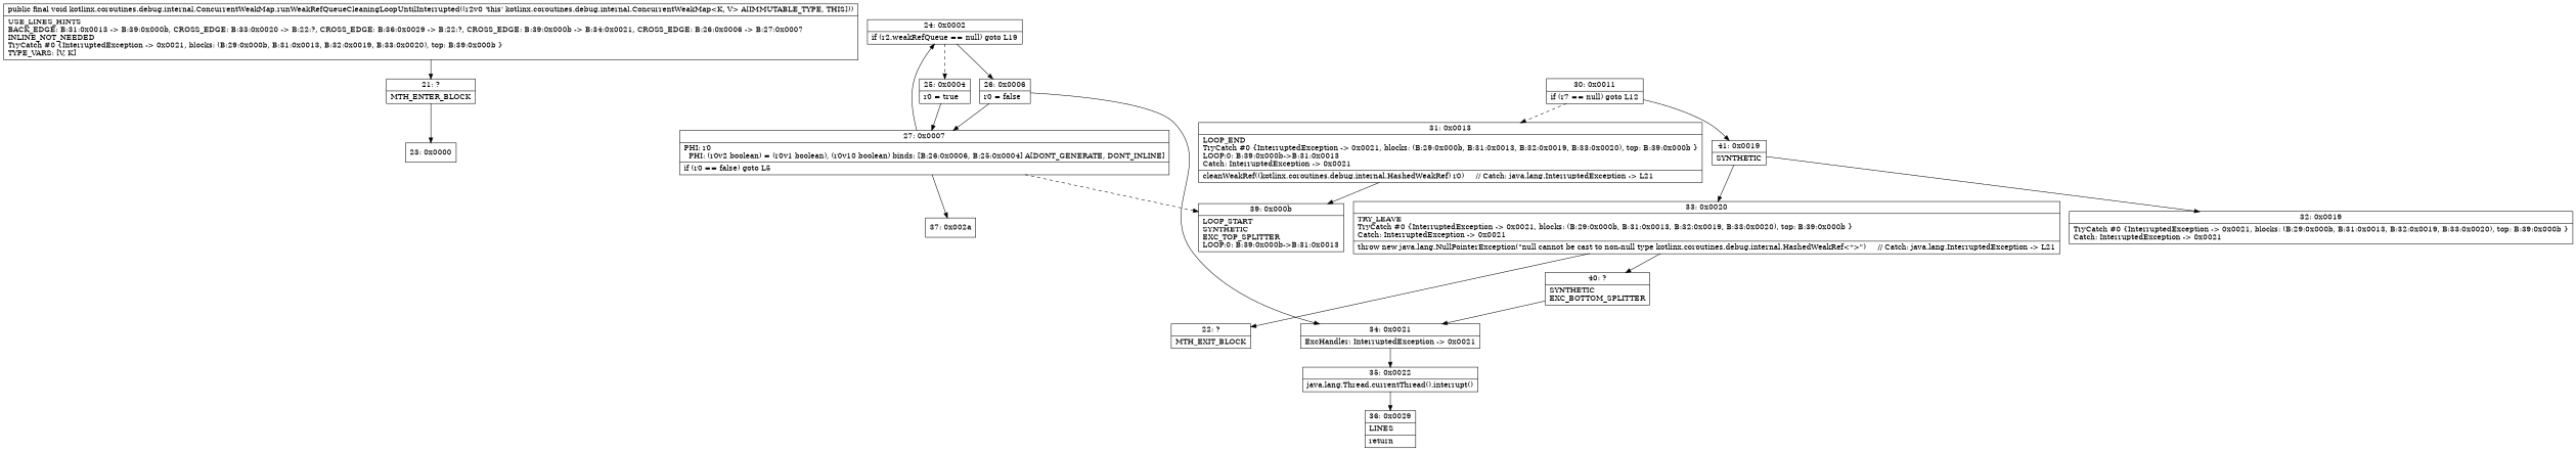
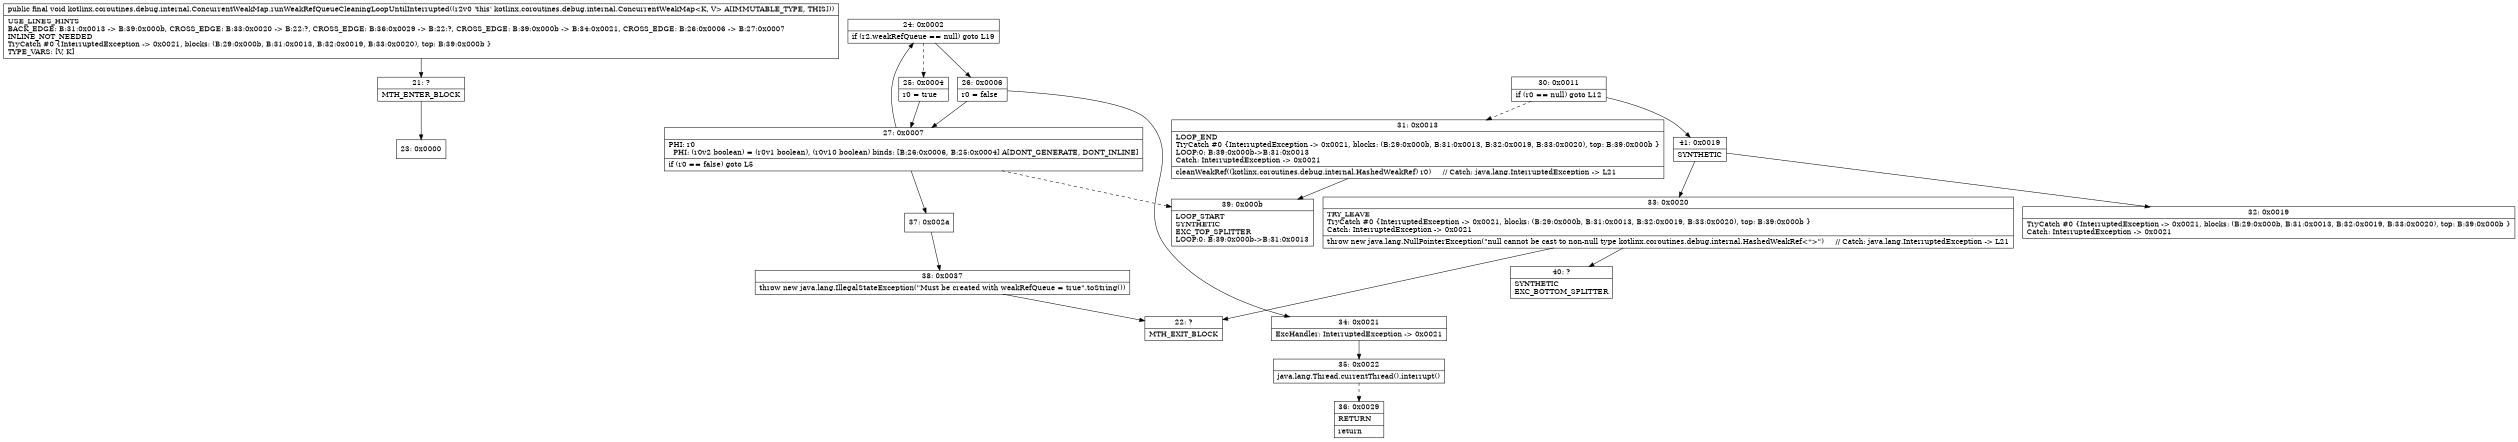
  digraph {
    node [shape=record]
    n1 [label="{21\:\ ?|MTH_ENTER_BLOCK\l}"]
    n2 [label="{23\:\ 0x0000}"]
    n3 [label="{24\:\ 0x0002|if (r2.weakRefQueue == null) goto L19\l}"]
    n4 [label="{25\:\ 0x0004|r0 = true\l}"]
    n5 [label="{26\:\ 0x0006|r0 = false\l}"]
    n6 [label="{27\:\ 0x0007|PHI: r0 \l  PHI: (r0v2 boolean) = (r0v1 boolean), (r0v10 boolean) binds: [B:26:0x0006, B:25:0x0004] A[DONT_GENERATE, DONT_INLINE]\l|if (r0 == false) goto L5\l}"]
    n7 [label="{34\:\ 0x0021|ExcHandler: InterruptedException \-\> 0x0021\l}"]
    n8 [label="{37\:\ 0x002a}"]
    n9 [label="{39\:\ 0x000b|LOOP_START\lSYNTHETIC\lEXC_TOP_SPLITTER\lLOOP:0: B:39:0x000b\-\>B:31:0x0013\l}"]
+   n10 [label="{38\:\ 0x0037|throw new java.lang.IllegalStateException(\"Must be created with weakRefQueue = true\".toString())\l}"]
    n11 [label="{22\:\ ?|MTH_EXIT_BLOCK\l}"]
    n12 [label="{35\:\ 0x0022|java.lang.Thread.currentThread().interrupt()\l}"]
-   n13 [label="{30\:\ 0x0011|if (r7 == null) goto L12\l}"]
+   n13 [label="{30\:\ 0x0011|if (r0 == null) goto L12\l}"]
    n14 [label="{31\:\ 0x0013|LOOP_END\lTryCatch #0 \{InterruptedException \-\> 0x0021, blocks: (B:29:0x000b, B:31:0x0013, B:32:0x0019, B:33:0x0020), top: B:39:0x000b \}\lLOOP:0: B:39:0x000b\-\>B:31:0x0013\lCatch: InterruptedException \-\> 0x0021\l|cleanWeakRef((kotlinx.coroutines.debug.internal.HashedWeakRef) r0)     \/\/ Catch: java.lang.InterruptedException \-\> L21\l}"]
    n15 [label="{41\:\ 0x0019|SYNTHETIC\l}"]
    n16 [label="{32\:\ 0x0019|TryCatch #0 \{InterruptedException \-\> 0x0021, blocks: (B:29:0x000b, B:31:0x0013, B:32:0x0019, B:33:0x0020), top: B:39:0x000b \}\lCatch: InterruptedException \-\> 0x0021\l}"]
    n17 [label="{33\:\ 0x0020|TRY_LEAVE\lTryCatch #0 \{InterruptedException \-\> 0x0021, blocks: (B:29:0x000b, B:31:0x0013, B:32:0x0019, B:33:0x0020), top: B:39:0x000b \}\lCatch: InterruptedException \-\> 0x0021\l|throw new java.lang.NullPointerException(\"null cannot be cast to non\-null type kotlinx.coroutines.debug.internal.HashedWeakRef\<*\>\")     \/\/ Catch: java.lang.InterruptedException \-\> L21\l}"]
    n18 [label="{40\:\ ?|SYNTHETIC\lEXC_BOTTOM_SPLITTER\l}"]
-   n19 [label="{36\:\ 0x0029|LINES\l|return\l}"]
+   n19 [label="{36\:\ 0x0029|RETURN\l|return\l}"]
    n20 [label="{public final void kotlinx.coroutines.debug.internal.ConcurrentWeakMap.runWeakRefQueueCleaningLoopUntilInterrupted((r2v0 'this' kotlinx.coroutines.debug.internal.ConcurrentWeakMap\<K, V\> A[IMMUTABLE_TYPE, THIS]))  | USE_LINES_HINTS\lBACK_EDGE: B:31:0x0013 \-\> B:39:0x000b, CROSS_EDGE: B:33:0x0020 \-\> B:22:?, CROSS_EDGE: B:36:0x0029 \-\> B:22:?, CROSS_EDGE: B:39:0x000b \-\> B:34:0x0021, CROSS_EDGE: B:26:0x0006 \-\> B:27:0x0007\lINLINE_NOT_NEEDED\lTryCatch #0 \{InterruptedException \-\> 0x0021, blocks: (B:29:0x000b, B:31:0x0013, B:32:0x0019, B:33:0x0020), top: B:39:0x000b \}\lTYPE_VARS: [V, K]\l}"]
    n1 -> n2
    n3 -> n4 [style=dashed]
    n3 -> n5
    n4 -> n6
    n5 -> n6
    n5 -> n7
    n6 -> n3
    n6 -> n8
    n6 -> n9 [style=dashed]
    n7 -> n12
-   n12 -> n19
+   n8 -> n10
+   n10 -> n11
+   n12 -> n19 [style=dashed]
    n13 -> n14 [style=dashed]
    n13 -> n15
    n14 -> n9
    n15 -> n16
    n15 -> n17
    n17 -> n11
    n17 -> n18
-   n18 -> n7
    n20 -> n1
  }
